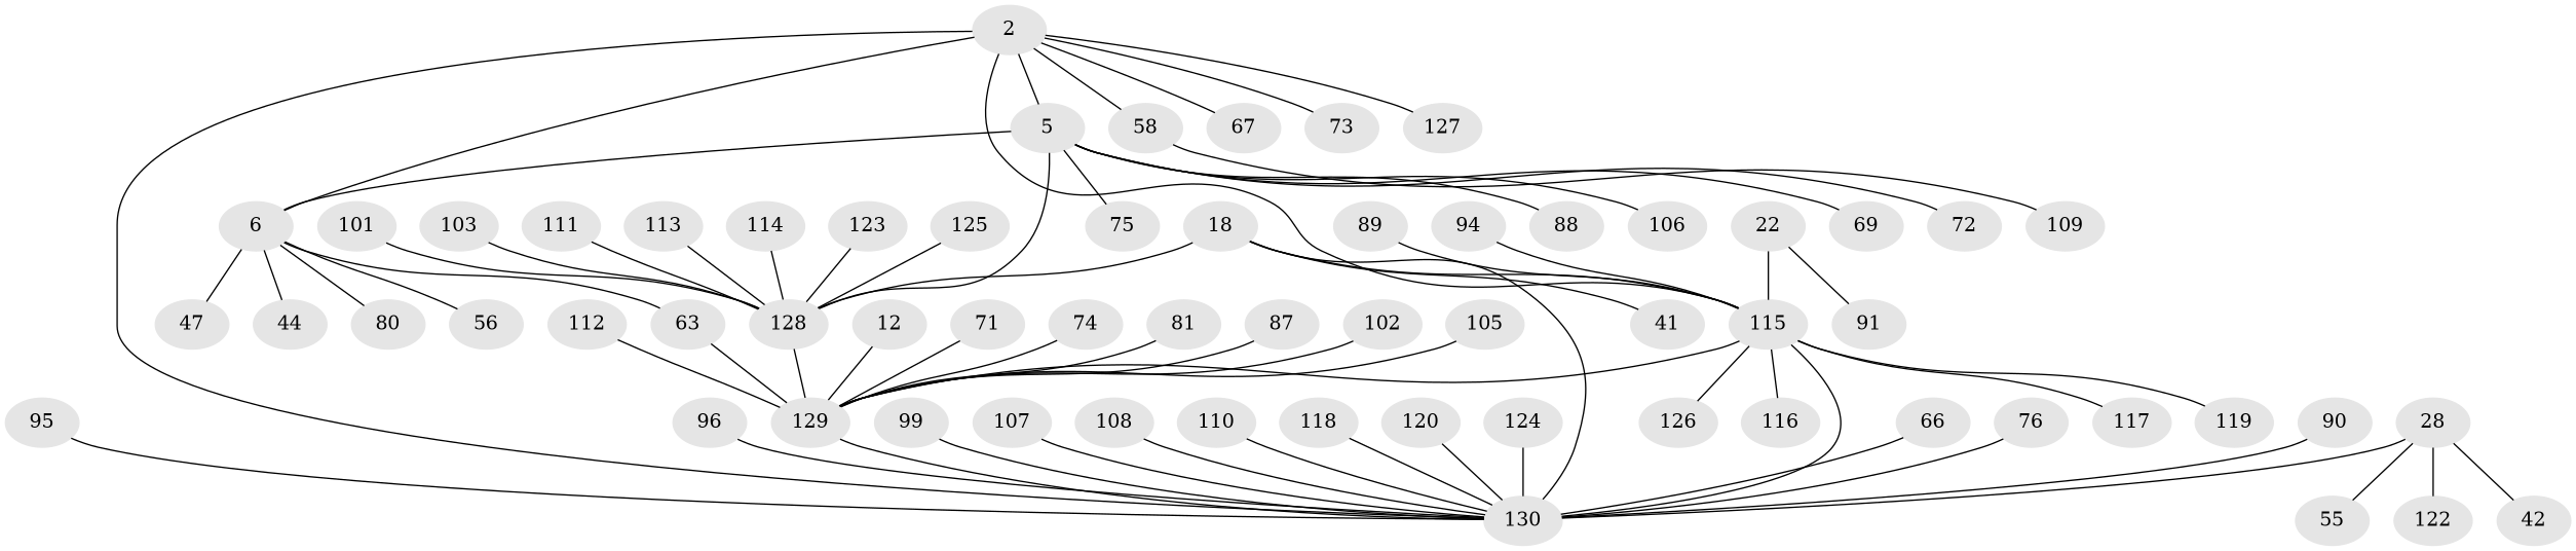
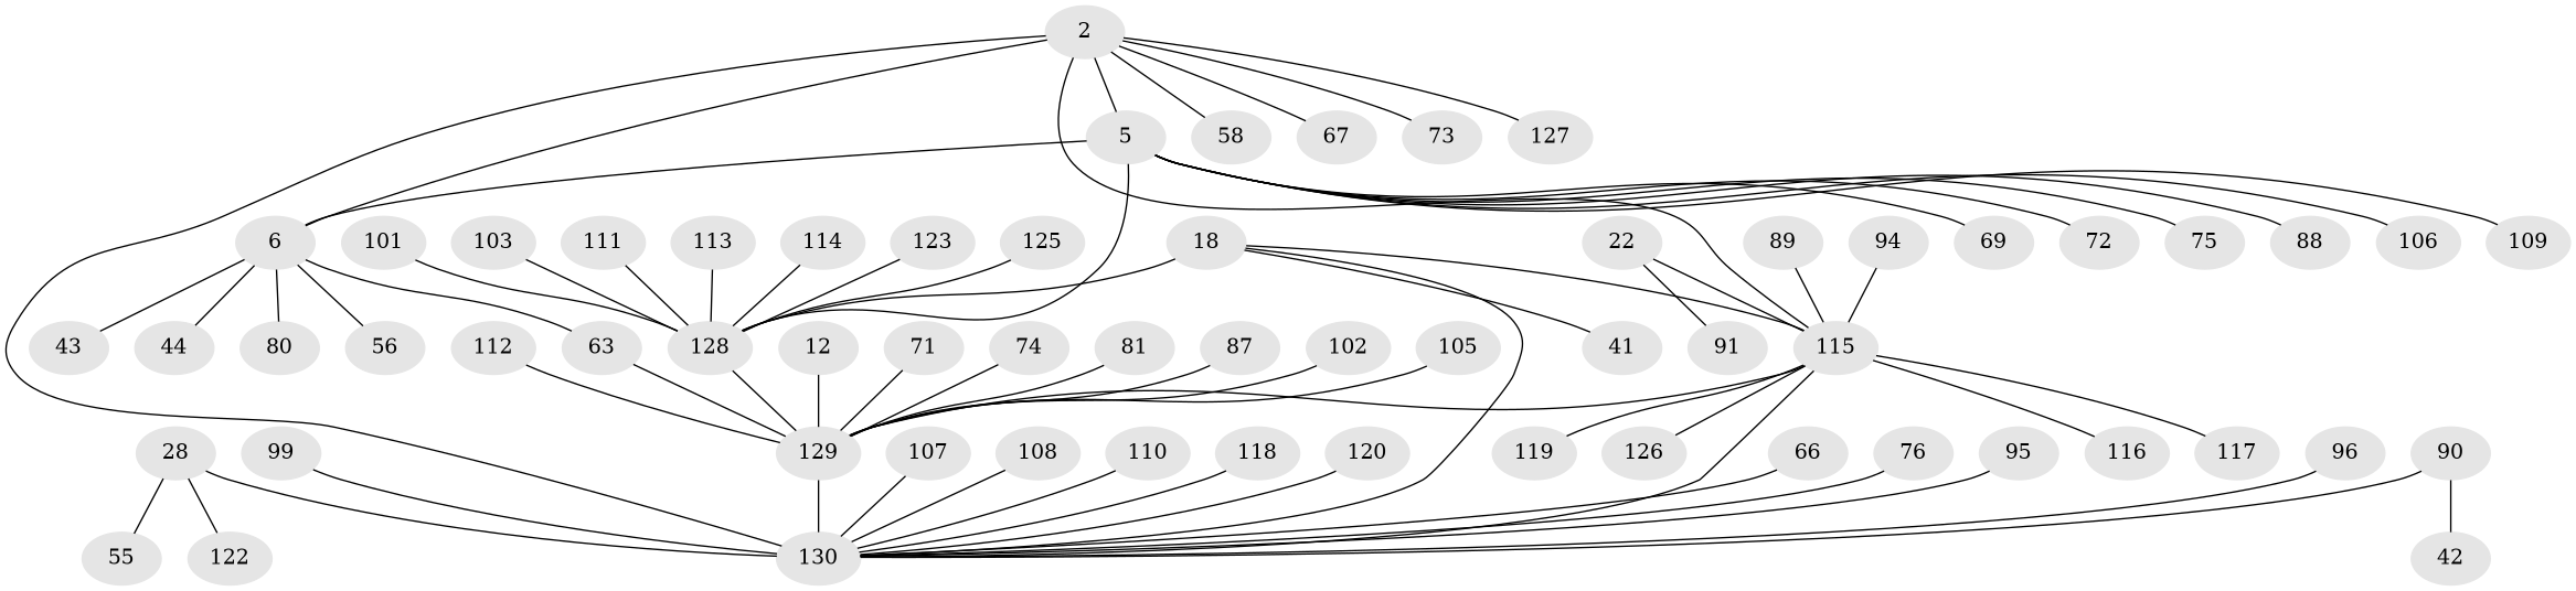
  graph {
    fontname="DejaVu Serif"
    node [color=gray90 fontname="DejaVu Serif" style=filled]
    edge [fontname="DejaVu Serif"]
    2 [super="+1"]
    5 [super="+3"]
    6 [super="+4"]
    58
    67
    73
    115 [super="+82+84"]
    127
    130 [super="+70+77+34+50+53+86"]
    69
    72
    75
    88
    106 [super="+31"]
    109
    128 [super="+121+100"]
-   43 [label=47]
+   43
    44
    56
    63
    80
    129 [super="+36+45+52+61"]
    116
    117
    119
    126 [super="+59"]
    12 [super="+8"]
    18 [super="+14"]
    41
    22 [super="+21"]
    91
    28 [super="+27"]
    42
    55 [super="+33"]
    122
    66
    71 [super="+64"]
    74
    76
    81
    87
    89
    90 [super="+48"]
    94
    95
    96 [super="+78"]
    99
    101
    102
    103
    105
    107
    108 [super="+60"]
    110
    111 [super="+62"]
    112
    113 [super="+98"]
    114
    118
    120
    123
-   124
    125
    2 -- 5 [weight=4]
    2 -- 6 [weight=4]
    2 -- 58
    2 -- 67
    2 -- 73
    2 -- 115
    2 -- 127
    2 -- 130 [weight=3]
    5 -- 6 [weight=4]
    5 -- 69
    5 -- 72
    5 -- 75
    5 -- 88
    5 -- 106
-   58 -- 109
+   5 -- 109
    5 -- 128 [weight=2]
    6 -- 43
    6 -- 44
    6 -- 56
    6 -- 63
    6 -- 80
    115 -- 130 [weight=2]
    115 -- 129
    115 -- 116
    115 -- 117
    115 -- 119
    115 -- 126
    128 -- 129
    63 -- 129
    129 -- 130 [weight=3]
    12 -- 129 [weight=8]
    18 -- 115
    18 -- 130
    18 -- 128 [weight=8]
    18 -- 41
    22 -- 115 [weight=8]
    22 -- 91
    28 -- 130 [weight=8]
-   28 -- 42
+   90 -- 42
    28 -- 55
    28 -- 122
    66 -- 130
    71 -- 129
    74 -- 129
    76 -- 130
    81 -- 129
    87 -- 129
    89 -- 115
    90 -- 130
    94 -- 115
    95 -- 130
    96 -- 130
    99 -- 130
    101 -- 128
    102 -- 129
    103 -- 128
    105 -- 129
    107 -- 130
    108 -- 130
    110 -- 130
    111 -- 128
    112 -- 129
    113 -- 128
    114 -- 128
    118 -- 130
    120 -- 130
    123 -- 128
-   124 -- 130
    125 -- 128
  }
